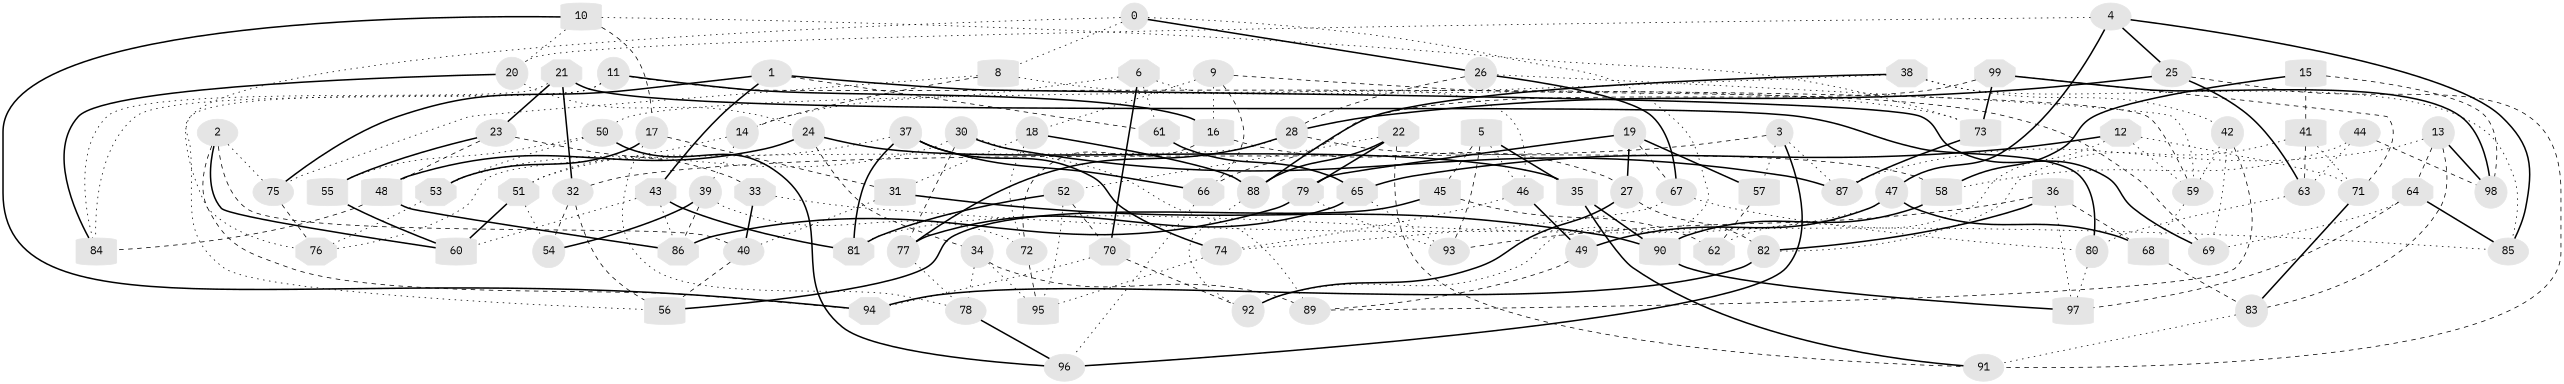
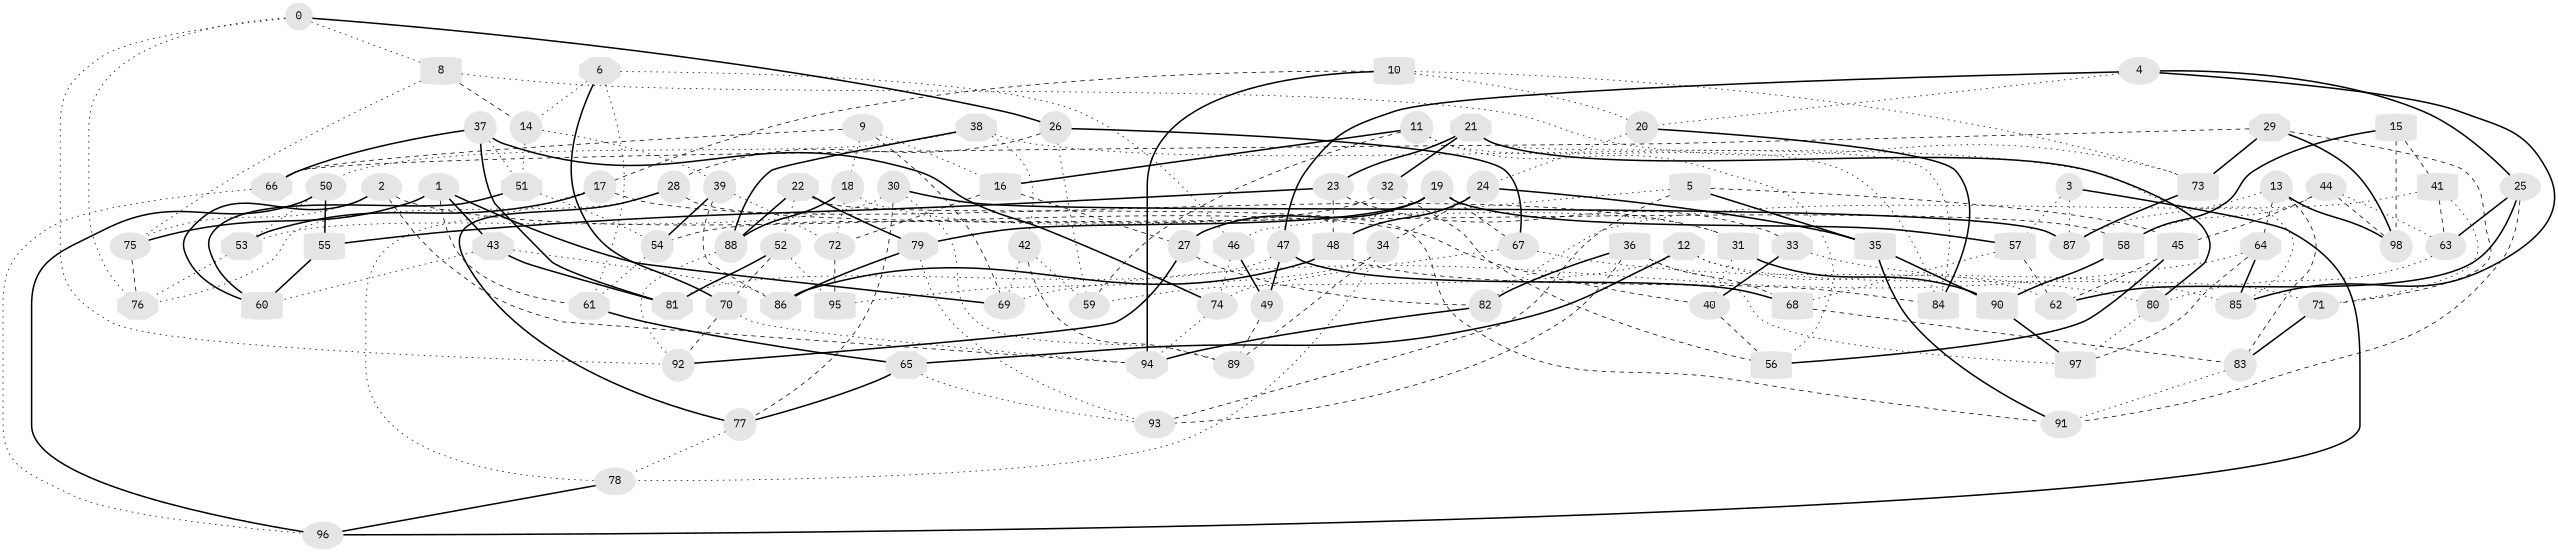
  graph {
    fontname="IBM Plex Mono"
    node [color=gray90 fontname="IBM Plex Mono" shape=circle style=filled]
    edge [fontname="IBM Plex Mono" style=dotted]
    1 [shape=ellipse]
    43 [shape=octagon]
    61 [shape=octagon]
    69 [shape=ellipse]
    75 [shape=ellipse]
    60 [shape=cylinder]
    81 [shape=octagon]
    86 [shape=octagon]
    65 [shape=octagon]
    76 [shape=octagon]
    2 [shape=ellipse]
    40 [shape=ellipse]
    94 [shape=octagon]
    56 [shape=cylinder]
    32 [shape=ellipse]
    3
    57 [shape=cylinder]
    87 [shape=ellipse]
    96 [shape=ellipse]
    54
    62 [shape=octagon]
    68 [shape=cylinder]
    4 [shape=ellipse]
    20
    25 [shape=ellipse]
    47
    85 [shape=ellipse]
    84 [shape=cylinder]
    24
    91 [shape=ellipse]
    63 [shape=ellipse]
    49
    5 [shape=cylinder]
    35 [shape=cylinder]
    45 [shape=cylinder]
    46 [shape=octagon]
    93 [shape=ellipse]
    90 [shape=cylinder]
    74 [shape=ellipse]
    6 [shape=octagon]
    14
    70 [shape=octagon]
    39
    51 [shape=octagon]
    92
    n46 [label=0]
    8 [shape=cylinder]
    26
    73 [shape=cylinder]
    59 [shape=ellipse]
    67 [shape=ellipse]
    28
    9 [shape=ellipse]
    16 [shape=cylinder]
    18
    66 [shape=octagon]
    27
    72 [shape=ellipse]
    31 [shape=cylinder]
    88
    10 [shape=cylinder]
    17
    53 [shape=octagon]
    78 [shape=ellipse]
    11
    12 [shape=octagon]
    71 [shape=ellipse]
    77
    83
    13
    64 [shape=octagon]
    98
    97 [shape=cylinder]
    15 [shape=cylinder]
    41 [shape=cylinder]
    58 [shape=cylinder]
    82
    89 [shape=ellipse]
    95 [shape=cylinder]
    19
    79 [shape=octagon]
    80
    48 [shape=cylinder]
    34
    21 [shape=octagon]
    23 [shape=ellipse]
    33 [shape=octagon]
    55 [shape=cylinder]
    22 [shape=octagon]
    52 [shape=ellipse]
-   29 [shape=octagon label=99]
+   29 [shape=octagon]
    30
    36 [shape=cylinder]
    37
    38 [shape=octagon]
    42
    50 [shape=ellipse]
    44 [shape=ellipse]
    1 -- 43 [style=bold]
    1 -- 61 [style=dashed]
    1 -- 69 [style=bold]
    1 -- 75 [style=bold]
    43 -- 60
    43 -- 81 [style=bold]
    43 -- 86
    61 -- 65 [style=bold]
    75 -- 76 [style=dashed]
    65 -- 93
    65 -- 77 [style=bold]
    2 -- 75
    2 -- 60 [style=bold]
    2 -- 40 [style=dashed]
    2 -- 94 [style=dashed]
    40 -- 56 [style=dashed]
    32 -- 56 [style=dashed]
    32 -- 54 [style=dashed]
-   3 -- 32 [style=dashed]
    3 -- 57
    3 -- 87
    3 -- 96 [style=bold]
    57 -- 62 [style=dashed]
-   59 -- 68
+   57 -- 68
+   54 -- 61
    68 -- 83 [style=dashed]
    4 -- 20
    4 -- 25 [style=bold]
    4 -- 47 [style=bold]
    4 -- 85 [style=bold]
    20 -- 84 [style=bold]
    20 -- 24
-   25 -- 28 [style=bold]
+   25 -- 62 [style=bold]
    25 -- 91 [style=dashed]
    25 -- 63 [style=bold]
    47 -- 81
    47 -- 68 [style=bold]
    47 -- 49 [style=bold]
    24 -- 35 [style=bold]
    24 -- 48 [style=bold]
    24 -- 34 [style=dashed]
    63 -- 80
    49 -- 89 [style=dashed]
    5 -- 35 [style=bold]
    5 -- 45 [style=dashed]
    5 -- 46
    5 -- 93 [style=dashed]
    35 -- 91 [style=bold]
    35 -- 90 [style=bold]
    45 -- 56 [style=bold]
    45 -- 62 [style=dashed]
    46 -- 49 [style=bold]
    46 -- 74
    90 -- 97 [style=bold]
-   74 -- 95
+   74 -- 94
    6 -- 61
    6 -- 46
    6 -- 14
    6 -- 70 [style=bold]
    14 -- 39
    14 -- 51
    70 -- 94
    70 -- 92 [style=dashed]
    39 -- 86 [style=dashed]
    39 -- 54 [style=bold]
    39 -- 72
    51 -- 60 [style=bold]
    51 -- 54
    n46 -- 76
    n46 -- 92
    n46 -- 8
    n46 -- 26 [style=bold]
    8 -- 75
    8 -- 14 [style=dashed]
    8 -- 73
    26 -- 59
    26 -- 67 [style=bold]
    26 -- 28 [style=dashed]
    73 -- 87 [style=bold]
    67 -- 74
    67 -- 80
    28 -- 76
    28 -- 77 [style=bold]
    28 -- 58 [style=dashed]
    9 -- 69 [style=dashed]
    9 -- 16
    9 -- 18
    9 -- 66 [style=dashed]
    16 -- 27 [style=dashed]
    16 -- 72 [style=dashed]
    18 -- 72
    18 -- 31
    18 -- 88 [style=bold]
    66 -- 96
    27 -- 92 [style=bold]
    27 -- 82 [style=dashed]
    72 -- 95 [style=dashed]
    31 -- 40
    31 -- 90 [style=bold]
    88 -- 92
    10 -- 94 [style=bold]
    10 -- 20
    10 -- 73
    10 -- 17 [style=dashed]
    17 -- 31 [style=dashed]
    17 -- 53 [style=bold]
    17 -- 78
    53 -- 76
    78 -- 96 [style=bold]
    11 -- 56
    11 -- 84
    11 -- 59 [style=dashed]
    11 -- 16 [style=bold]
    12 -- 65 [style=bold]
    12 -- 62
    12 -- 59
    12 -- 71
    71 -- 83 [style=bold]
    77 -- 78
    83 -- 91
    13 -- 87
    13 -- 83 [style=dashed]
    13 -- 64 [style=dashed]
    13 -- 98 [style=bold]
    64 -- 69
    64 -- 85 [style=bold]
    64 -- 97 [style=dashed]
    15 -- 98 [style=dashed]
    15 -- 41 [style=dashed]
    15 -- 58 [style=bold]
    41 -- 63 [style=dashed]
    41 -- 71
    41 -- 82
    58 -- 90 [style=bold]
    82 -- 94 [style=bold]
    19 -- 57 [style=bold]
    19 -- 67 [style=dashed]
    19 -- 27 [style=bold]
    19 -- 79 [style=bold]
    79 -- 86 [style=bold]
    79 -- 93
    80 -- 97
    48 -- 86 [style=bold]
    48 -- 84 [style=dashed]
    34 -- 78
    34 -- 89 [style=dashed]
    34 -- 95
    21 -- 32 [style=bold]
    21 -- 84
    21 -- 80 [style=bold]
    21 -- 23 [style=bold]
    23 -- 48 [style=dashed]
    23 -- 33 [style=dashed]
    23 -- 55 [style=bold]
    33 -- 40 [style=bold]
    33 -- 85
    55 -- 60 [style=bold]
    22 -- 91 [style=dashed]
    22 -- 88 [style=bold]
    22 -- 79 [style=bold]
    22 -- 52
    52 -- 81 [style=bold]
    52 -- 70 [style=dashed]
    52 -- 95
    29 -- 73 [style=bold]
    29 -- 66 [style=dashed]
    29 -- 71 [style=dashed]
    29 -- 98 [style=bold]
    30 -- 87 [style=bold]
    30 -- 53
    30 -- 77 [style=dashed]
    30 -- 89
    36 -- 68 [style=dashed]
    36 -- 93 [style=dashed]
    36 -- 97
    36 -- 82 [style=bold]
    37 -- 81 [style=bold]
    37 -- 74 [style=bold]
    37 -- 51
    37 -- 66 [style=bold]
    38 -- 85
    38 -- 88 [style=bold]
    38 -- 42
    38 -- 50
    42 -- 69
    42 -- 59
    42 -- 89 [style=dashed]
    50 -- 96 [style=bold]
    50 -- 53
-   50 -- 55
+   50 -- 55 [style=bold]
    44 -- 63
+   44 -- 45 [style=dashed]
    44 -- 98 [style=dashed]
    44 -- 58
  }
